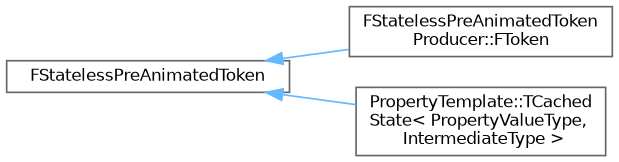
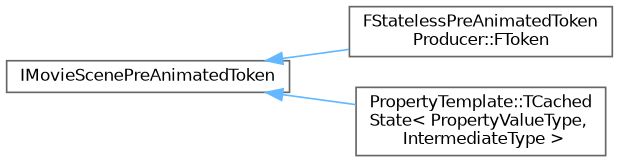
  digraph {
    rankdir=LR
    node [color=grey40 fillcolor=white fontname=Helvetica fontsize=10 shape=box style=filled]
    edge [color=steelblue1 dir=back fontname=Helvetica fontsize=10 labelfontname=Helvetica labelfontsize=10 style=solid]
-   n1 [height=0.2 label=FStatelessPreAnimatedToken width=0.4]
+   n1 [height=0.2 label=IMovieScenePreAnimatedToken width=0.4]
    n2 [height=0.2 label="FStatelessPreAnimatedToken\lProducer::FToken" width=0.4]
    n3 [height=0.2 label="PropertyTemplate::TCached\lState\< PropertyValueType,\l IntermediateType \>" width=0.4]
    n1 -> n2
    n1 -> n3
  }
